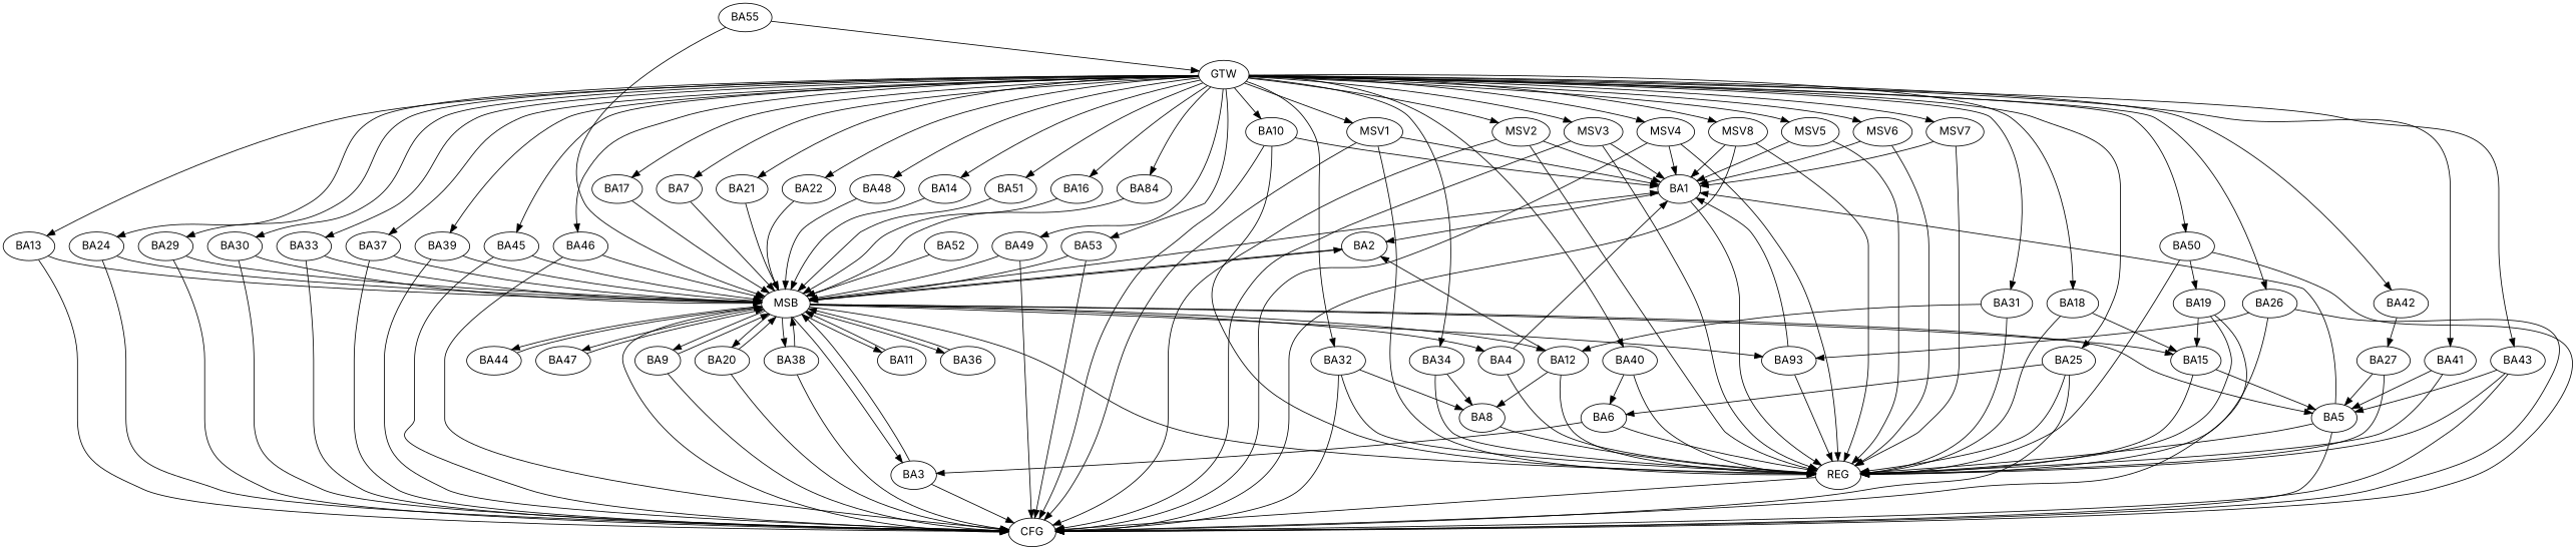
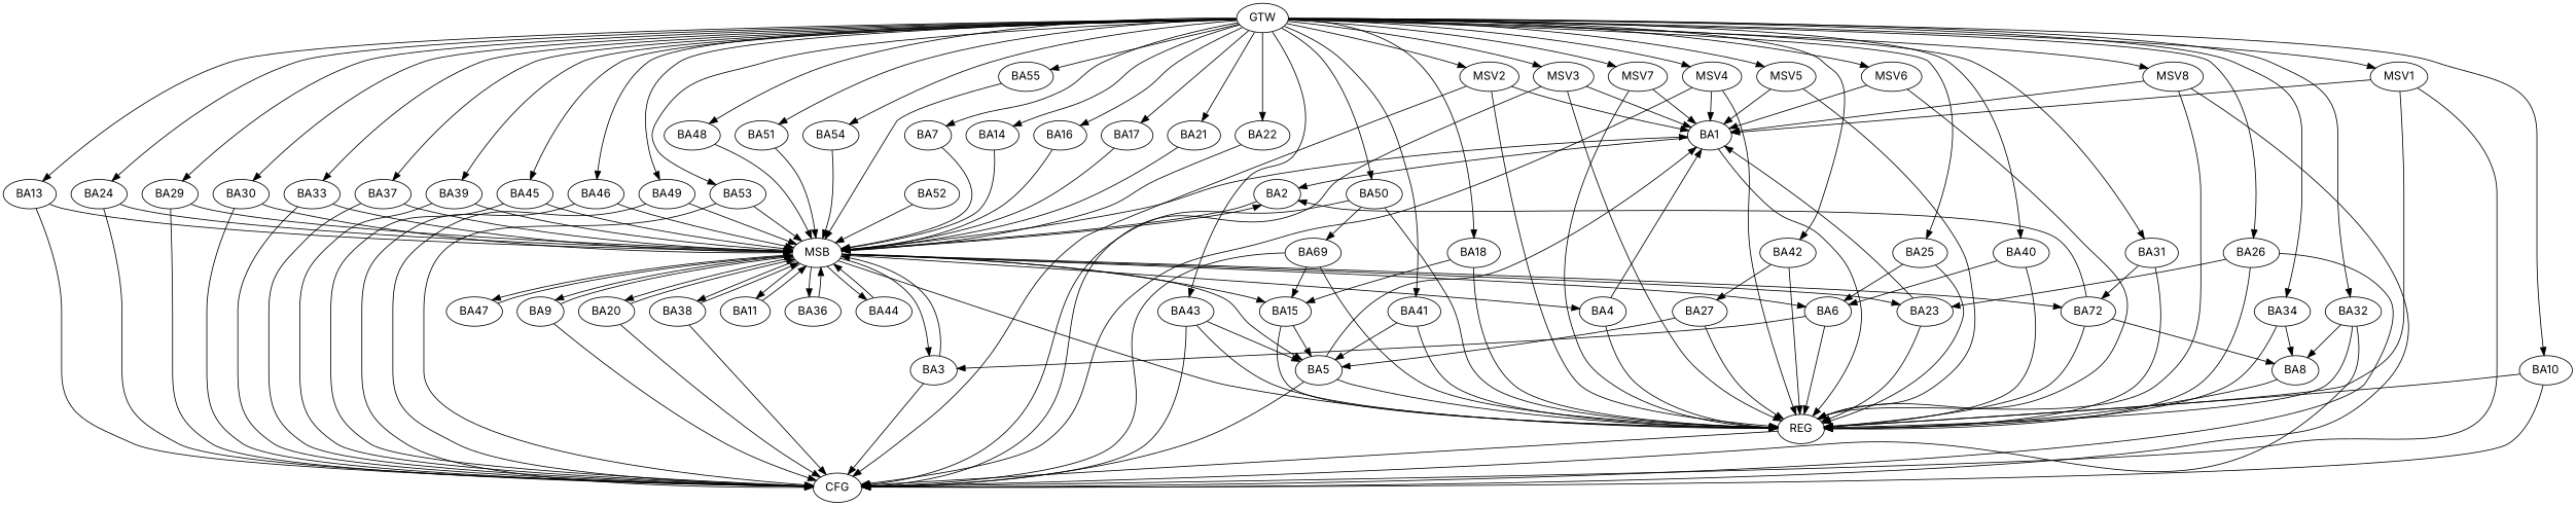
  strict digraph {
    fontname=Inter
    node [fontname=Inter]
    edge [fontname=Inter]
    n1 [label=BA1]
    n2 [label=BA2]
    n3 [label=REG]
    n4 [label=MSB]
    n5 [label=CFG]
    n6 [label=BA3]
    n7 [label=BA4]
    n8 [label=BA5]
    n9 [label=BA6]
    n10 [label=BA9]
    n11 [label=BA11]
-   n12 [label=BA12]
+   n12 [label=BA72]
    n13 [label=BA15]
    n14 [label=BA20]
-   n15 [label=BA93]
+   n15 [label=BA23]
    n16 [label=BA36]
    n17 [label=BA38]
    n18 [label=BA44]
    n19 [label=BA47]
    n20 [label=BA7]
    n21 [label=BA8]
    n22 [label=BA10]
    n23 [label=BA13]
    n24 [label=BA14]
    n25 [label=BA16]
    n26 [label=BA17]
    n27 [label=BA18]
-   n28 [label=BA19]
+   n28 [label=BA69]
    n29 [label=BA21]
    n30 [label=BA22]
    n31 [label=BA24]
    n32 [label=BA25]
    n33 [label=BA26]
    n34 [label=BA27]
    n35 [label=BA29]
    n36 [label=BA30]
    n37 [label=BA31]
    n38 [label=BA32]
    n39 [label=BA33]
    n40 [label=BA34]
    n41 [label=BA37]
    n42 [label=BA39]
    n43 [label=BA40]
    n44 [label=BA41]
    n45 [label=BA42]
    n46 [label=BA43]
    n47 [label=BA45]
    n48 [label=BA46]
    n49 [label=BA48]
    n50 [label=BA49]
    n51 [label=BA50]
    n52 [label=BA51]
    n53 [label=BA52]
    n54 [label=BA53]
-   n55 [label=BA84]
+   n55 [label=BA54]
    n56 [label=BA55]
    n57 [label=GTW]
    n58 [label=MSV1]
    n59 [label=MSV2]
    n60 [label=MSV3]
    n61 [label=MSV4]
    n62 [label=MSV5]
    n63 [label=MSV6]
    n64 [label=MSV7]
    n65 [label=MSV8]
    n1 -> n2
    n1 -> n3
    n2 -> n4
    n3 -> n5
    n4 -> n1
    n4 -> n2
    n4 -> n3
    n4 -> n6
    n4 -> n7
    n4 -> n8
-   n4 -> n5
+   n4 -> n9
    n4 -> n10
    n4 -> n11
    n4 -> n12
    n4 -> n13
    n4 -> n14
    n4 -> n15
    n4 -> n16
    n4 -> n17
    n4 -> n18
    n4 -> n19
    n6 -> n4
    n6 -> n5
    n7 -> n1
    n7 -> n3
    n8 -> n1
    n8 -> n3
    n8 -> n5
    n9 -> n3
    n9 -> n6
    n10 -> n4
    n10 -> n5
    n11 -> n4
    n12 -> n2
    n12 -> n3
    n12 -> n21
    n13 -> n3
    n13 -> n8
    n14 -> n4
    n14 -> n5
    n15 -> n1
    n15 -> n3
    n16 -> n4
    n17 -> n4
    n17 -> n5
    n18 -> n4
    n19 -> n4
    n20 -> n4
    n21 -> n3
-   n22 -> n1
    n22 -> n3
    n22 -> n5
    n23 -> n4
    n23 -> n5
    n24 -> n4
    n25 -> n4
    n26 -> n4
    n27 -> n3
    n27 -> n13
    n28 -> n3
    n28 -> n5
    n28 -> n13
    n29 -> n4
    n30 -> n4
    n31 -> n4
    n31 -> n5
    n32 -> n3
-   n32 -> n5
    n32 -> n9
    n33 -> n3
    n33 -> n5
    n33 -> n15
    n34 -> n3
    n34 -> n8
    n35 -> n4
    n35 -> n5
    n36 -> n4
    n36 -> n5
    n37 -> n3
    n37 -> n12
    n38 -> n3
    n38 -> n5
    n38 -> n21
    n39 -> n4
    n39 -> n5
    n40 -> n3
    n40 -> n21
    n41 -> n4
    n41 -> n5
    n42 -> n4
    n42 -> n5
    n43 -> n3
    n43 -> n9
    n44 -> n3
    n44 -> n8
+   n45 -> n3
    n45 -> n34
    n46 -> n3
    n46 -> n5
    n46 -> n8
    n47 -> n4
    n47 -> n5
    n48 -> n4
    n48 -> n5
    n49 -> n4
    n50 -> n4
    n50 -> n5
    n51 -> n3
    n51 -> n5
    n51 -> n28
    n52 -> n4
    n53 -> n4
    n54 -> n4
    n54 -> n5
    n55 -> n4
    n56 -> n4
    n57 -> n20
    n57 -> n22
    n57 -> n23
    n57 -> n24
    n57 -> n25
    n57 -> n26
    n57 -> n27
    n57 -> n29
    n57 -> n30
    n57 -> n31
    n57 -> n32
    n57 -> n33
    n57 -> n35
    n57 -> n36
    n57 -> n37
    n57 -> n38
    n57 -> n39
    n57 -> n40
    n57 -> n41
    n57 -> n42
    n57 -> n43
    n57 -> n44
    n57 -> n45
    n57 -> n46
    n57 -> n47
    n57 -> n48
    n57 -> n49
    n57 -> n50
    n57 -> n51
    n57 -> n52
    n57 -> n54
    n57 -> n55
-   n56 -> n57
+   n57 -> n56
    n57 -> n58
    n57 -> n59
    n57 -> n60
    n57 -> n61
    n57 -> n62
    n57 -> n63
    n57 -> n64
    n57 -> n65
    n58 -> n1
    n58 -> n3
    n58 -> n5
    n59 -> n1
    n59 -> n3
    n59 -> n5
    n60 -> n1
    n60 -> n3
    n60 -> n5
    n61 -> n1
    n61 -> n3
    n61 -> n5
    n62 -> n1
    n62 -> n3
    n63 -> n1
    n63 -> n3
    n64 -> n1
    n64 -> n3
    n65 -> n1
    n65 -> n3
    n65 -> n5
  }
